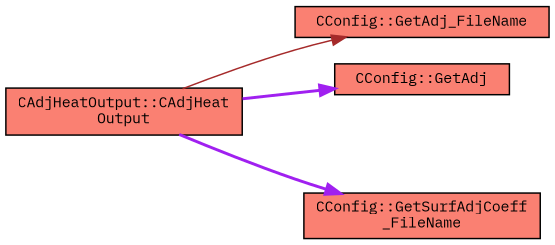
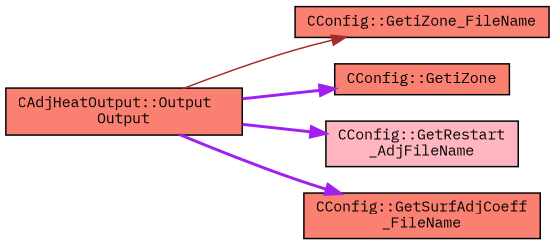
  digraph {
    fontname="IBM Plex Mono"
    rankdir=LR
    node [color=black fillcolor=salmon fontname="IBM Plex Mono" fontsize=10 shape=record style=filled]
    edge [color=purple fontname="IBM Plex Mono" fontsize=10 labelfontname=Helvetica labelfontsize=10 style=bold]
-   n1 [fontcolor=black height=0.2 label="CAdjHeatOutput::CAdjHeat\lOutput" width=0.4]
-   n2 [height=0.2 label="CConfig::GetAdj_FileName" width=0.4]
-   n3 [height=0.2 label="CConfig::GetAdj" width=0.4]
+   n1 [fontcolor=black height=0.2 label="CAdjHeatOutput::Output\lOutput" width=0.4]
+   n2 [height=0.2 label="CConfig::GetiZone_FileName" width=0.4]
+   n3 [height=0.2 label="CConfig::GetiZone" width=0.4]
+   n4 [fillcolor=lightpink height=0.2 label="CConfig::GetRestart\l_AdjFileName" width=0.4]
    n5 [height=0.2 label="CConfig::GetSurfAdjCoeff\l_FileName" width=0.4]
    n1 -> n2 [color=brown style=solid]
    n1 -> n3
+   n1 -> n4
    n1 -> n5
  }
